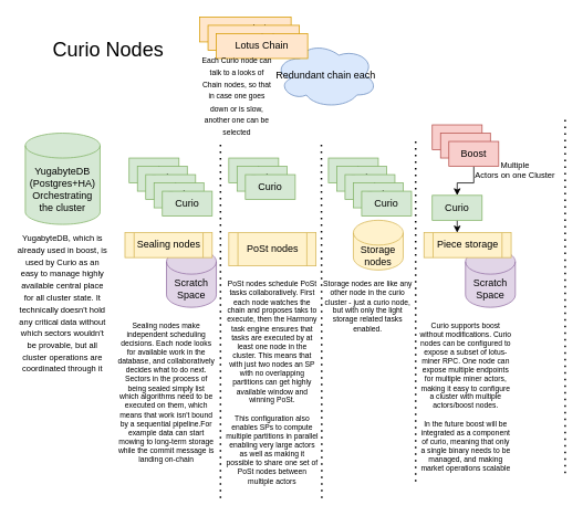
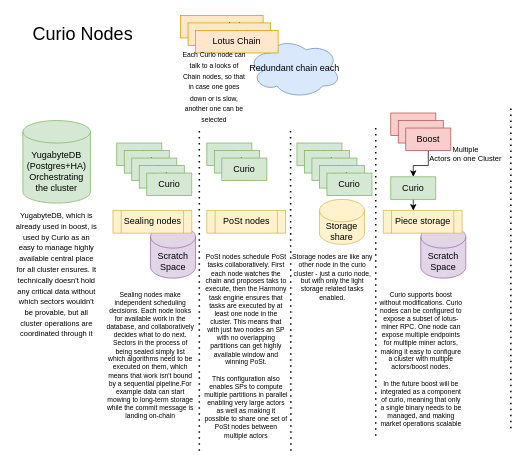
  <mxCell id="0" />
  <mxCell id="1" parent="0" />
  <mxCell id="2" value="&lt;div&gt;Scratch&lt;/div&gt;&lt;div&gt;Space&lt;br&gt;&lt;/div&gt;" style="shape=cylinder3;whiteSpace=wrap;html=1;boundedLbl=1;backgroundOutline=1;size=15;fillColor=#e1d5e7;strokeColor=#9673a6;" vertex="1" parent="1"><mxGeometry x="560" y="300" width="60" height="70" as="geometry" /></mxCell>
  <mxCell id="3" value="&lt;div&gt;Scratch&lt;/div&gt;&lt;div&gt;Space&lt;br&gt;&lt;/div&gt;" style="shape=cylinder3;whiteSpace=wrap;html=1;boundedLbl=1;backgroundOutline=1;size=15;fillColor=#e1d5e7;strokeColor=#9673a6;" vertex="1" parent="1"><mxGeometry x="200" y="300" width="60" height="70" as="geometry" /></mxCell>
  <mxCell id="4" value="Redundant chain each" style="ellipse;shape=cloud;whiteSpace=wrap;html=1;fillColor=#dae8fc;strokeColor=#6c8ebf;" vertex="1" parent="1"><mxGeometry x="330" y="50" width="124" height="80" as="geometry" /></mxCell>
- <mxCell id="5" value="&lt;font style=&quot;font-size: 24px;&quot;&gt;Curio Nodes&lt;/font&gt;" style="text;html=1;align=center;verticalAlign=middle;whiteSpace=wrap;rounded=0;" vertex="1" parent="1"><mxGeometry x="50" y="45" width="160" height="30" as="geometry" /></mxCell>
+ <mxCell id="5" value="&lt;font style=&quot;font-size: 24px;&quot;&gt;Curio Nodes&lt;/font&gt;" style="text;html=1;align=center;verticalAlign=middle;whiteSpace=wrap;rounded=0;" vertex="1" parent="1"><mxGeometry x="30" y="30" width="160" height="30" as="geometry" /></mxCell>
  <mxCell id="6" value="Lotus Chain" style="text;html=1;align=center;verticalAlign=middle;whiteSpace=wrap;rounded=0;fillColor=#ffe6cc;strokeColor=#d79b00;" vertex="1" parent="1"><mxGeometry x="240" y="20" width="110" height="30" as="geometry" /></mxCell>
  <mxCell id="7" value="Lotus Chain" style="text;html=1;align=center;verticalAlign=middle;whiteSpace=wrap;rounded=0;fillColor=#ffe6cc;strokeColor=#d79b00;" vertex="1" parent="1"><mxGeometry x="250" y="30" width="110" height="30" as="geometry" /></mxCell>
  <mxCell id="8" value="Lotus Chain" style="text;html=1;align=center;verticalAlign=middle;whiteSpace=wrap;rounded=0;fillColor=#ffe6cc;strokeColor=#d79b00;" vertex="1" parent="1"><mxGeometry x="260" y="40" width="110" height="30" as="geometry" /></mxCell>
  <mxCell id="9" value="Curio" style="text;html=1;align=center;verticalAlign=middle;whiteSpace=wrap;rounded=0;fillColor=#d5e8d4;strokeColor=#82b366;" vertex="1" parent="1"><mxGeometry x="155" y="190" width="60" height="30" as="geometry" /></mxCell>
  <mxCell id="10" value="Curio" style="text;html=1;align=center;verticalAlign=middle;whiteSpace=wrap;rounded=0;fillColor=#d5e8d4;strokeColor=#82b366;" vertex="1" parent="1"><mxGeometry x="165" y="200" width="60" height="30" as="geometry" /></mxCell>
  <mxCell id="11" value="Curio" style="text;html=1;align=center;verticalAlign=middle;whiteSpace=wrap;rounded=0;fillColor=#d5e8d4;strokeColor=#82b366;" vertex="1" parent="1"><mxGeometry x="175" y="210" width="60" height="30" as="geometry" /></mxCell>
  <mxCell id="12" value="Curio" style="text;html=1;align=center;verticalAlign=middle;whiteSpace=wrap;rounded=0;fillColor=#d5e8d4;strokeColor=#82b366;" vertex="1" parent="1"><mxGeometry x="185" y="220" width="60" height="30" as="geometry" /></mxCell>
  <mxCell id="13" value="Curio" style="text;html=1;align=center;verticalAlign=middle;whiteSpace=wrap;rounded=0;fillColor=#d5e8d4;strokeColor=#82b366;" vertex="1" parent="1"><mxGeometry x="195" y="230" width="60" height="30" as="geometry" /></mxCell>
  <mxCell id="14" value="Sealing nodes" style="shape=process;whiteSpace=wrap;html=1;backgroundOutline=1;fillColor=#fff2cc;strokeColor=#d6b656;" vertex="1" parent="1"><mxGeometry x="150" y="280" width="105" height="30" as="geometry" /></mxCell>
  <mxCell id="15" value="Curio" style="text;html=1;align=center;verticalAlign=middle;whiteSpace=wrap;rounded=0;fillColor=#d5e8d4;strokeColor=#82b366;" vertex="1" parent="1"><mxGeometry x="275" y="190" width="60" height="30" as="geometry" /></mxCell>
  <mxCell id="16" value="Curio" style="text;html=1;align=center;verticalAlign=middle;whiteSpace=wrap;rounded=0;fillColor=#d5e8d4;strokeColor=#82b366;" vertex="1" parent="1"><mxGeometry x="285" y="200" width="60" height="30" as="geometry" /></mxCell>
  <mxCell id="17" value="Curio" style="text;html=1;align=center;verticalAlign=middle;whiteSpace=wrap;rounded=0;fillColor=#d5e8d4;strokeColor=#82b366;" vertex="1" parent="1"><mxGeometry x="295" y="210" width="60" height="30" as="geometry" /></mxCell>
- <mxCell id="18" value="PoSt nodes" style="shape=process;whiteSpace=wrap;html=1;backgroundOutline=1;fillColor=#fff2cc;strokeColor=#d6b656;" vertex="1" parent="1"><mxGeometry x="275" y="280" width="105" height="40" as="geometry" /></mxCell>
+ <mxCell id="18" value="PoSt nodes" style="shape=process;whiteSpace=wrap;html=1;backgroundOutline=1;fillColor=#fff2cc;strokeColor=#d6b656;" vertex="1" parent="1"><mxGeometry x="275" y="280" width="105" height="30" as="geometry" /></mxCell>
  <mxCell id="19" value="Curio" style="text;html=1;align=center;verticalAlign=middle;whiteSpace=wrap;rounded=0;fillColor=#d5e8d4;strokeColor=#82b366;" vertex="1" parent="1"><mxGeometry x="395" y="190" width="60" height="30" as="geometry" /></mxCell>
  <mxCell id="20" value="Curio" style="text;html=1;align=center;verticalAlign=middle;whiteSpace=wrap;rounded=0;fillColor=#d5e8d4;strokeColor=#82b366;" vertex="1" parent="1"><mxGeometry x="405" y="200" width="60" height="30" as="geometry" /></mxCell>
  <mxCell id="21" value="Curio" style="text;html=1;align=center;verticalAlign=middle;whiteSpace=wrap;rounded=0;fillColor=#d5e8d4;strokeColor=#82b366;" vertex="1" parent="1"><mxGeometry x="415" y="210" width="60" height="30" as="geometry" /></mxCell>
  <mxCell id="22" value="Curio" style="text;html=1;align=center;verticalAlign=middle;whiteSpace=wrap;rounded=0;fillColor=#d5e8d4;strokeColor=#82b366;" vertex="1" parent="1"><mxGeometry x="425" y="220" width="60" height="30" as="geometry" /></mxCell>
  <mxCell id="23" value="Curio" style="text;html=1;align=center;verticalAlign=middle;whiteSpace=wrap;rounded=0;fillColor=#d5e8d4;strokeColor=#82b366;" vertex="1" parent="1"><mxGeometry x="435" y="230" width="60" height="30" as="geometry" /></mxCell>
- <mxCell id="24" value="&lt;div&gt;Storage&lt;/div&gt;&lt;div&gt;nodes&lt;br&gt;&lt;/div&gt;" style="shape=cylinder3;whiteSpace=wrap;html=1;boundedLbl=1;backgroundOutline=1;size=15;fillColor=#fff2cc;strokeColor=#d6b656;" vertex="1" parent="1"><mxGeometry x="425" y="265" width="60" height="60" as="geometry" /></mxCell>
+ <mxCell id="24" value="&lt;div&gt;Storage&lt;/div&gt;&lt;div&gt;share&lt;br&gt;&lt;/div&gt;" style="shape=cylinder3;whiteSpace=wrap;html=1;boundedLbl=1;backgroundOutline=1;size=15;fillColor=#fff2cc;strokeColor=#d6b656;" vertex="1" parent="1"><mxGeometry x="425" y="265" width="60" height="60" as="geometry" /></mxCell>
  <mxCell id="25" value="YugabyteDB&lt;br&gt;&lt;div&gt;(Postgres+HA)&lt;/div&gt;&lt;div&gt;Orchestrating&lt;/div&gt;&lt;div&gt;the cluster&lt;br&gt;&lt;/div&gt;" style="shape=cylinder3;whiteSpace=wrap;html=1;boundedLbl=1;backgroundOutline=1;size=15;fillColor=#d5e8d4;strokeColor=#82b366;" vertex="1" parent="1"><mxGeometry x="30" y="160" width="90" height="110" as="geometry" /></mxCell>
  <mxCell id="26" value="" style="endArrow=none;dashed=1;html=1;dashPattern=1 3;strokeWidth=2;rounded=0;" edge="1" parent="1"><mxGeometry width="50" height="50" relative="1" as="geometry"><mxPoint x="265" y="600" as="sourcePoint" /><mxPoint x="265" y="170" as="targetPoint" /></mxGeometry></mxCell>
  <mxCell id="27" value="" style="endArrow=none;dashed=1;html=1;dashPattern=1 3;strokeWidth=2;rounded=0;" edge="1" parent="1"><mxGeometry width="50" height="50" relative="1" as="geometry"><mxPoint x="387" y="600" as="sourcePoint" /><mxPoint x="386.5" y="170" as="targetPoint" /></mxGeometry></mxCell>
  <mxCell id="28" value="" style="edgeStyle=orthogonalEdgeStyle;rounded=0;orthogonalLoop=1;jettySize=auto;html=1;" edge="1" parent="1" source="29" target="31"><mxGeometry relative="1" as="geometry"><Array as="points"><mxPoint x="550" y="260" /><mxPoint x="550" y="260" /></Array></mxGeometry></mxCell>
  <mxCell id="29" value="Curio" style="text;html=1;align=center;verticalAlign=middle;whiteSpace=wrap;rounded=0;fillColor=#d5e8d4;strokeColor=#82b366;" vertex="1" parent="1"><mxGeometry x="520" y="235" width="60" height="30" as="geometry" /></mxCell>
  <mxCell id="30" value="" style="endArrow=none;dashed=1;html=1;dashPattern=1 3;strokeWidth=2;rounded=0;" edge="1" parent="1"><mxGeometry width="50" height="50" relative="1" as="geometry"><mxPoint x="500" y="580" as="sourcePoint" /><mxPoint x="500" y="170" as="targetPoint" /></mxGeometry></mxCell>
  <mxCell id="31" value="Piece storage" style="shape=process;whiteSpace=wrap;html=1;backgroundOutline=1;fillColor=#fff2cc;strokeColor=#d6b656;" vertex="1" parent="1"><mxGeometry x="510" y="280" width="105" height="30" as="geometry" /></mxCell>
  <mxCell id="32" value="Boost" style="text;html=1;align=center;verticalAlign=middle;whiteSpace=wrap;rounded=0;fillColor=#f8cecc;strokeColor=#b85450;" vertex="1" parent="1"><mxGeometry x="520" y="150" width="60" height="30" as="geometry" /></mxCell>
  <mxCell id="33" value="Boost" style="text;html=1;align=center;verticalAlign=middle;whiteSpace=wrap;rounded=0;fillColor=#f8cecc;strokeColor=#b85450;" vertex="1" parent="1"><mxGeometry x="530" y="160" width="60" height="30" as="geometry" /></mxCell>
  <mxCell id="34" style="edgeStyle=orthogonalEdgeStyle;rounded=0;orthogonalLoop=1;jettySize=auto;html=1;entryX=0.5;entryY=0;entryDx=0;entryDy=0;" edge="1" parent="1" source="35" target="29"><mxGeometry relative="1" as="geometry" /></mxCell>
  <mxCell id="35" value="Boost" style="text;html=1;align=center;verticalAlign=middle;whiteSpace=wrap;rounded=0;fillColor=#f8cecc;strokeColor=#b85450;" vertex="1" parent="1"><mxGeometry x="540" y="170" width="60" height="30" as="geometry" /></mxCell>
  <mxCell id="36" value="&lt;div style=&quot;font-size: 10px;&quot;&gt;Multiple&lt;/div&gt;&lt;div style=&quot;font-size: 10px;&quot;&gt;Actors on one Cluster&lt;br style=&quot;font-size: 10px;&quot;&gt;&lt;/div&gt;" style="text;html=1;align=center;verticalAlign=middle;whiteSpace=wrap;rounded=0;fontSize=10;" vertex="1" parent="1"><mxGeometry x="570" y="190" width="100" height="30" as="geometry" /></mxCell>
  <mxCell id="37" value="Sealing nodes make independent scheduling decisions. Each node looks for available work in the database, and collaboratively decides what to do next.&lt;br&gt;Sectors in the process of being sealed simply list which algorithms need to be executed on them, which means that work isn't bound by a sequential pipeline.For example data can start mowing to long-term storage while the commit message is landing on-chain" style="text;html=1;align=center;verticalAlign=top;whiteSpace=wrap;rounded=0;fontSize=9;horizontal=1;" vertex="1" parent="1"><mxGeometry x="140" y="380" width="120" height="140" as="geometry" /></mxCell>
  <mxCell id="38" value="&lt;div&gt;PoSt nodes schedule PoSt tasks collaboratively. First each node watches the chain and proposes taks to execute, then the Harmony task engine ensures that tasks are executed by at least one node in the cluster. This means that with just two nodes an SP with no overlapping partitions can get highly available window and winning PoSt.&lt;/div&gt;&lt;div&gt;&lt;br&gt;&lt;/div&gt;&lt;div&gt;This configuration also enables SPs to compute multiple partitions in parallel enabling very large actors as well as making it possible to share one set of PoSt nodes between multiple actors&lt;br&gt; &lt;/div&gt;" style="text;html=1;align=center;verticalAlign=top;whiteSpace=wrap;rounded=0;fontSize=9;horizontal=1;" vertex="1" parent="1"><mxGeometry x="270" y="330" width="115" height="140" as="geometry" /></mxCell>
  <mxCell id="39" value="Storage nodes are like any other node in the curio cluster - just a curio node, but with only the light storage related tasks enabled." style="text;html=1;align=center;verticalAlign=top;whiteSpace=wrap;rounded=0;fontSize=9;horizontal=1;" vertex="1" parent="1"><mxGeometry x="385" y="330" width="115" height="140" as="geometry" /></mxCell>
  <mxCell id="40" value="&lt;div&gt;Curio supports boost without modifications. Curio nodes can be configured to expose a subset of lotus-miner RPC. One node can expose multiple endpoints for multiple miner actors, making it easy to configure a cluster with multiple actors/boost nodes.&lt;/div&gt;&lt;div&gt;&lt;br&gt;&lt;/div&gt;&lt;div&gt;In the future boost will be integrated as a component of curio, meaning that only a single binary needs to be managed, and making market operations scalable&lt;br&gt;&lt;/div&gt;" style="text;html=1;align=center;verticalAlign=top;whiteSpace=wrap;rounded=0;fontSize=9;horizontal=1;" vertex="1" parent="1"><mxGeometry x="502.5" y="380" width="115" height="140" as="geometry" /></mxCell>
  <mxCell id="41" value="&lt;font style=&quot;font-size: 9px;&quot;&gt;Each Curio node can talk to a looks of Chain nodes, so that in case one goes down or is slow, another one can be selected&lt;/font&gt;" style="text;html=1;align=center;verticalAlign=middle;whiteSpace=wrap;rounded=0;" vertex="1" parent="1"><mxGeometry x="240" y="100" width="90" height="30" as="geometry" /></mxCell>
- <mxCell id="42" value="&lt;font style=&quot;font-size: 10px;&quot;&gt;YugabyteDB, which is already used in boost, is used by Curio as an easy to manage highly available central place for all cluster state. It technically doesn't hold any critical data without which sectors wouldn't be provable, but all cluster operations are coordinated through it&lt;br&gt;&lt;/font&gt;" style="text;html=1;align=center;verticalAlign=middle;whiteSpace=wrap;rounded=0;" vertex="1" parent="1"><mxGeometry x="20" y="350" width="110" height="30" as="geometry" /></mxCell>
+ <mxCell id="42" value="&lt;font style=&quot;font-size: 10px;&quot;&gt;YugabyteDB, which is already used in boost, is used by Curio as an easy to manage highly available central place for all cluster ensures. It technically doesn't hold any critical data without which sectors wouldn't be provable, but all cluster operations are coordinated through it&lt;br&gt;&lt;/font&gt;" style="text;html=1;align=center;verticalAlign=middle;whiteSpace=wrap;rounded=0;" vertex="1" parent="1"><mxGeometry x="20" y="350" width="110" height="30" as="geometry" /></mxCell>
  <mxCell id="43" value="" style="endArrow=none;dashed=1;html=1;dashPattern=1 3;strokeWidth=2;rounded=0;" edge="1" parent="1"><mxGeometry width="50" height="50" relative="1" as="geometry"><mxPoint x="680" y="570" as="sourcePoint" /><mxPoint x="680" y="140" as="targetPoint" /></mxGeometry></mxCell>
